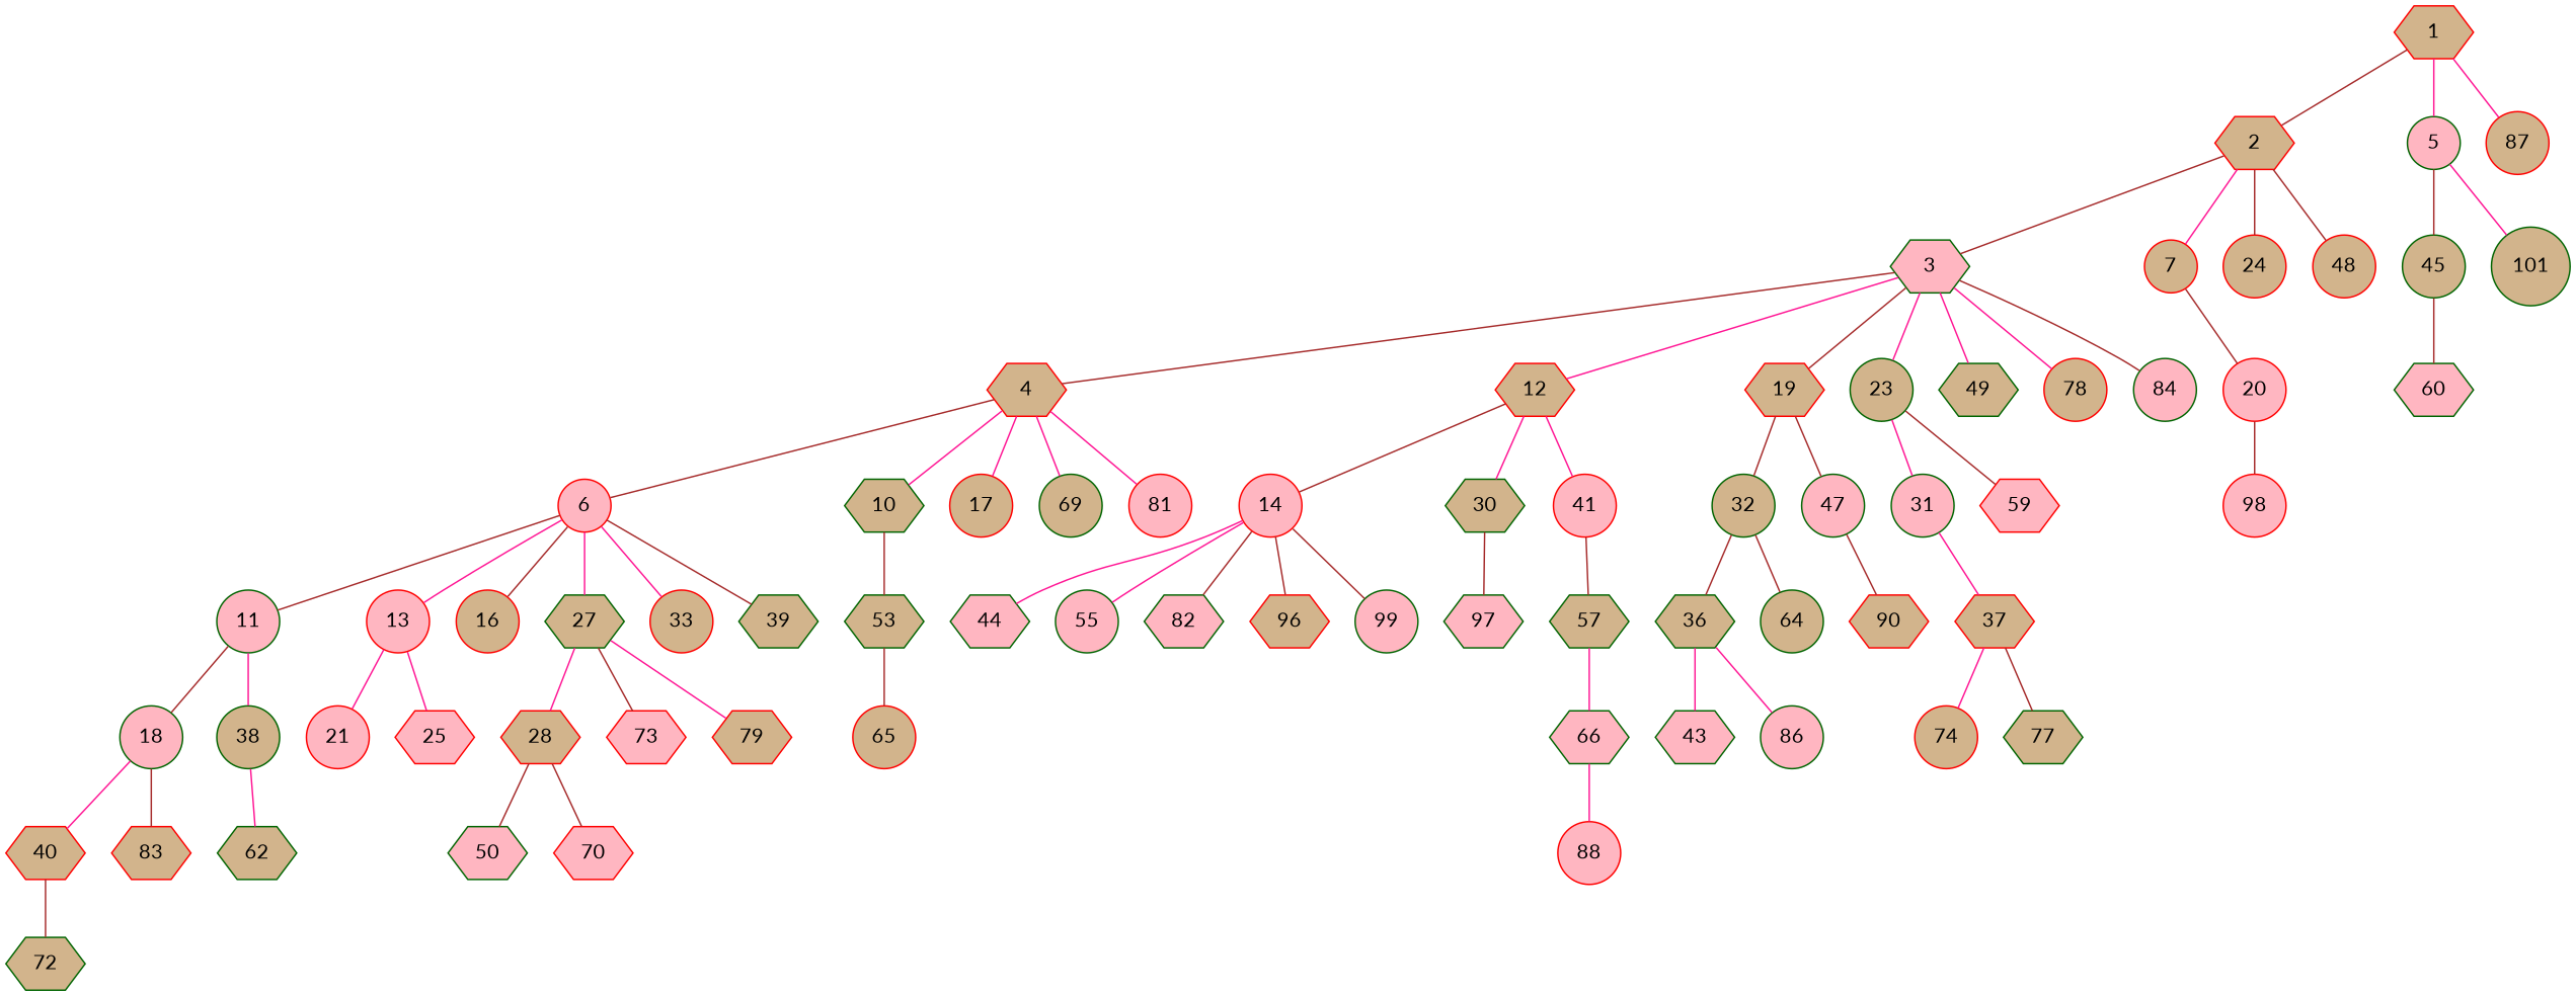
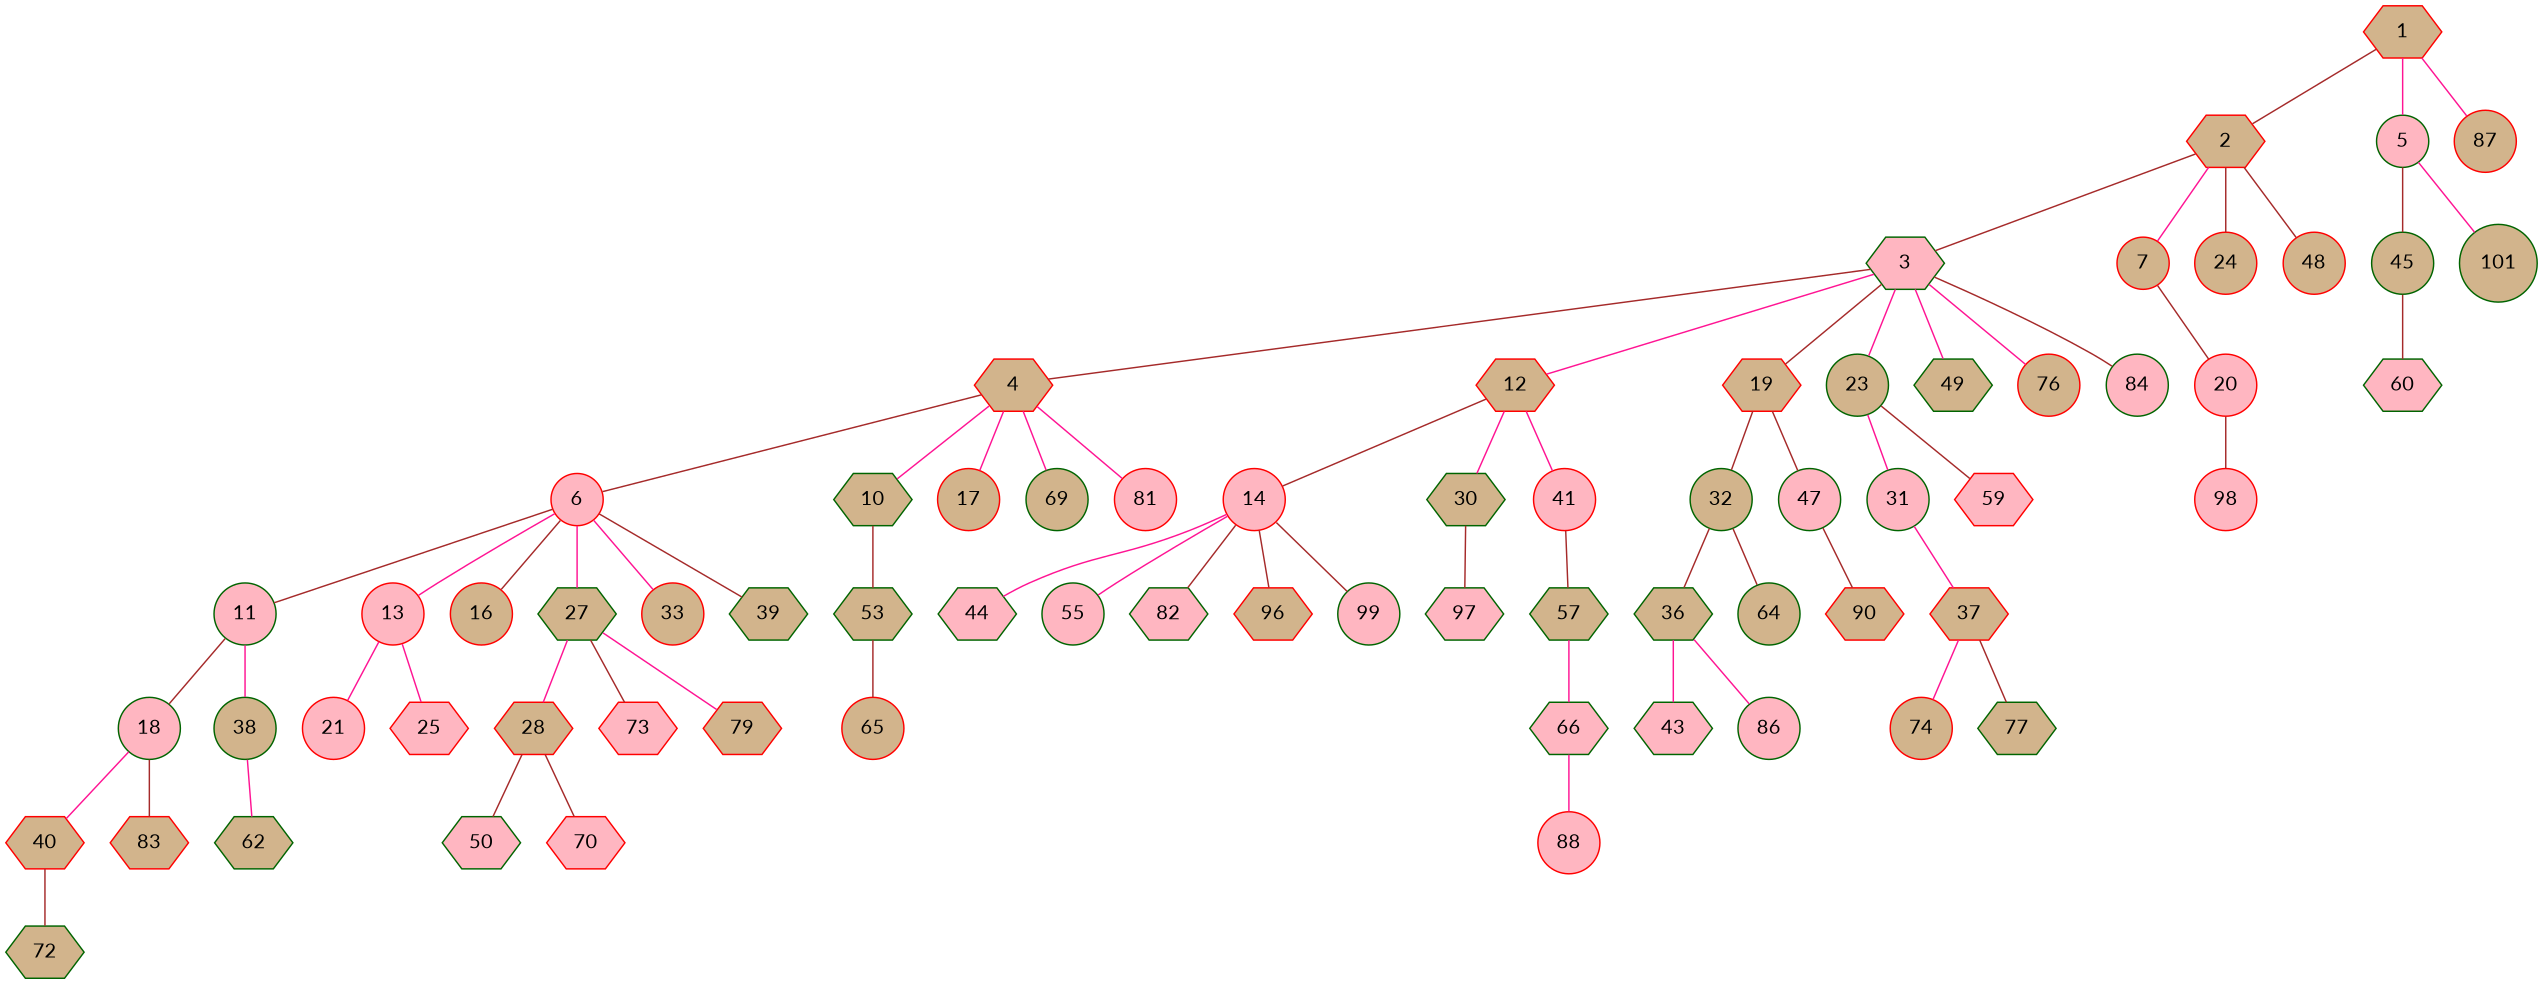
  graph {
    fontname=Lato
    node [color=red fillcolor=tan fontname=Lato shape=hexagon style=filled]
    edge [color=brown fontname=Lato]
    1 [super="+85"]
    2 [super="+46"]
    5 [color=darkgreen fillcolor=lightpink shape=circle super="+92"]
    87 [shape=circle]
    3 [color=darkgreen fillcolor=lightpink super="+8"]
    7 [shape=circle]
    24 [shape=circle]
    48 [shape=circle]
    45 [color=darkgreen shape=circle]
    101 [color=darkgreen shape=circle]
    4 [super="+22"]
    12 [super="+35"]
    19 [super="+26"]
    23 [color=darkgreen shape=circle super="+42"]
    49 [color=darkgreen]
-   78 [shape=circle]
+   78 [shape=circle label=76]
    84 [color=darkgreen fillcolor=lightpink shape=circle]
    20 [fillcolor=lightpink shape=circle super="+95"]
    6 [fillcolor=lightpink shape=circle super="+9"]
    10 [color=darkgreen super="+56"]
    17 [shape=circle super="+52"]
    69 [color=darkgreen shape=circle]
    81 [fillcolor=lightpink shape=circle super="+89"]
    14 [fillcolor=lightpink shape=circle super="+15"]
    30 [color=darkgreen]
    41 [fillcolor=lightpink shape=circle]
    32 [color=darkgreen shape=circle super="+54"]
    47 [color=darkgreen fillcolor=lightpink shape=circle super="+100"]
    31 [color=darkgreen fillcolor=lightpink shape=circle]
    59 [fillcolor=lightpink super="+93"]
    11 [color=darkgreen fillcolor=lightpink shape=circle super="+75"]
    13 [fillcolor=lightpink shape=circle super="+68"]
    16 [shape=circle super="+91"]
    27 [color=darkgreen super="+76"]
    33 [shape=circle]
    39 [color=darkgreen]
    53 [color=darkgreen super="+58"]
    60 [color=darkgreen fillcolor=lightpink]
    18 [color=darkgreen fillcolor=lightpink shape=circle super="+61"]
    38 [color=darkgreen shape=circle]
    21 [fillcolor=lightpink shape=circle]
    25 [fillcolor=lightpink super="+34"]
    28 [super="+29"]
    73 [fillcolor=lightpink]
    79
    98 [fillcolor=lightpink shape=circle]
    65 [shape=circle super="+94"]
    40 [super="+51"]
    83
    62 [color=darkgreen]
    44 [color=darkgreen fillcolor=lightpink]
    55 [color=darkgreen fillcolor=lightpink shape=circle]
    82 [color=darkgreen fillcolor=lightpink]
    96
    99 [color=darkgreen fillcolor=lightpink shape=circle]
    97 [color=darkgreen fillcolor=lightpink]
    57 [color=darkgreen super="+71"]
    72 [color=darkgreen]
    36 [color=darkgreen super="+67"]
    64 [color=darkgreen shape=circle]
    90
    37 [super="+63"]
    50 [color=darkgreen fillcolor=lightpink]
    70 [fillcolor=lightpink]
    74 [shape=circle]
    77 [color=darkgreen]
    43 [color=darkgreen fillcolor=lightpink]
    86 [color=darkgreen fillcolor=lightpink shape=circle]
    66 [color=darkgreen fillcolor=lightpink super="+80"]
    88 [fillcolor=lightpink shape=circle]
    1 -- 2
    1 -- 5 [color=deeppink]
    1 -- 87 [color=deeppink]
    2 -- 3
    2 -- 7 [color=deeppink]
    2 -- 24
    2 -- 48
    5 -- 45
    5 -- 101 [color=deeppink]
    3 -- 4
    3 -- 12 [color=deeppink]
    3 -- 19
    3 -- 23 [color=deeppink]
    3 -- 49 [color=deeppink]
    3 -- 78 [color=deeppink]
    3 -- 84
    7 -- 20
    45 -- 60
    4 -- 6
    4 -- 10 [color=deeppink]
    4 -- 17 [color=deeppink]
    4 -- 69 [color=deeppink]
    4 -- 81 [color=deeppink]
    12 -- 14
    12 -- 30 [color=deeppink]
    12 -- 41 [color=deeppink]
    19 -- 32
    19 -- 47
    23 -- 31 [color=deeppink]
    23 -- 59
    20 -- 98
    6 -- 11
    6 -- 13 [color=deeppink]
    6 -- 16
    6 -- 27 [color=deeppink]
    6 -- 33 [color=deeppink]
    6 -- 39
    10 -- 53
    14 -- 44 [color=deeppink]
    14 -- 55 [color=deeppink]
    14 -- 82
    14 -- 96
    14 -- 99
    30 -- 97
    41 -- 57
    32 -- 36
    32 -- 64
    47 -- 90
    31 -- 37 [color=deeppink]
    11 -- 18
    11 -- 38 [color=deeppink]
    13 -- 21 [color=deeppink]
    13 -- 25 [color=deeppink]
    27 -- 28 [color=deeppink]
    27 -- 73
    27 -- 79 [color=deeppink]
    53 -- 65
    18 -- 40 [color=deeppink]
    18 -- 83
    38 -- 62 [color=deeppink]
    28 -- 50
    28 -- 70
    40 -- 72
    57 -- 66 [color=deeppink]
    36 -- 43 [color=deeppink]
    36 -- 86 [color=deeppink]
    37 -- 74 [color=deeppink]
    37 -- 77
    66 -- 88 [color=deeppink]
  }
